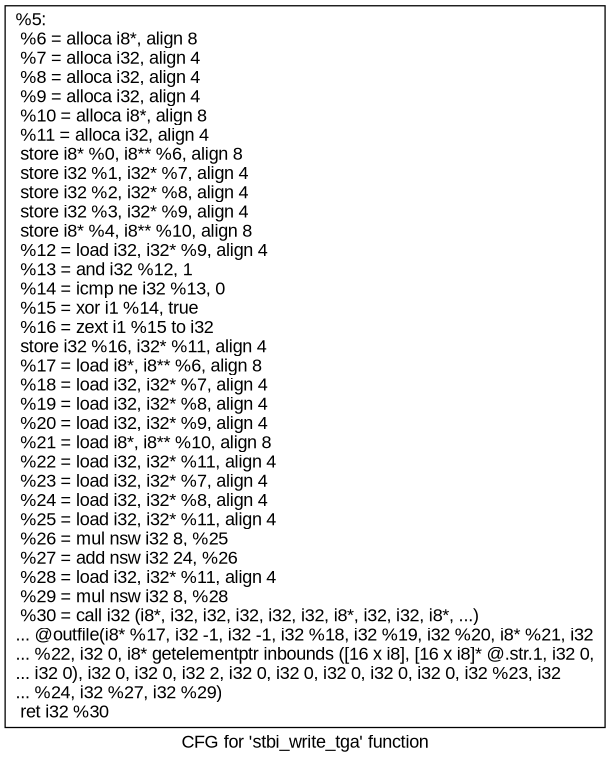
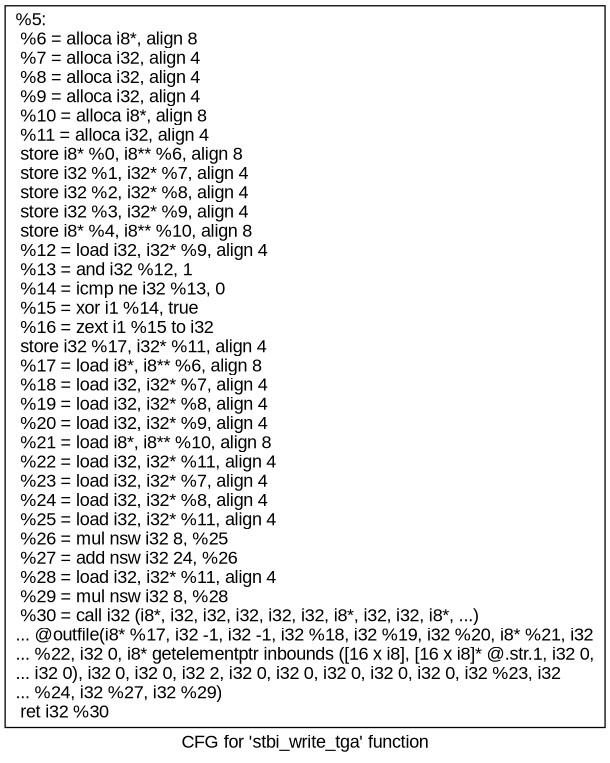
  digraph {
    label="CFG for 'stbi_write_tga' function"
    fontname="Liberation Sans"
-   n1 [label="{%5:\l  %6 = alloca i8*, align 8\l  %7 = alloca i32, align 4\l  %8 = alloca i32, align 4\l  %9 = alloca i32, align 4\l  %10 = alloca i8*, align 8\l  %11 = alloca i32, align 4\l  store i8* %0, i8** %6, align 8\l  store i32 %1, i32* %7, align 4\l  store i32 %2, i32* %8, align 4\l  store i32 %3, i32* %9, align 4\l  store i8* %4, i8** %10, align 8\l  %12 = load i32, i32* %9, align 4\l  %13 = and i32 %12, 1\l  %14 = icmp ne i32 %13, 0\l  %15 = xor i1 %14, true\l  %16 = zext i1 %15 to i32\l  store i32 %16, i32* %11, align 4\l  %17 = load i8*, i8** %6, align 8\l  %18 = load i32, i32* %7, align 4\l  %19 = load i32, i32* %8, align 4\l  %20 = load i32, i32* %9, align 4\l  %21 = load i8*, i8** %10, align 8\l  %22 = load i32, i32* %11, align 4\l  %23 = load i32, i32* %7, align 4\l  %24 = load i32, i32* %8, align 4\l  %25 = load i32, i32* %11, align 4\l  %26 = mul nsw i32 8, %25\l  %27 = add nsw i32 24, %26\l  %28 = load i32, i32* %11, align 4\l  %29 = mul nsw i32 8, %28\l  %30 = call i32 (i8*, i32, i32, i32, i32, i32, i8*, i32, i32, i8*, ...)\l... @outfile(i8* %17, i32 -1, i32 -1, i32 %18, i32 %19, i32 %20, i8* %21, i32\l... %22, i32 0, i8* getelementptr inbounds ([16 x i8], [16 x i8]* @.str.1, i32 0,\l... i32 0), i32 0, i32 0, i32 2, i32 0, i32 0, i32 0, i32 0, i32 0, i32 %23, i32\l... %24, i32 %27, i32 %29)\l  ret i32 %30\l}" shape=record fontname="Liberation Sans"]
+   n1 [label="{%5:\l  %6 = alloca i8*, align 8\l  %7 = alloca i32, align 4\l  %8 = alloca i32, align 4\l  %9 = alloca i32, align 4\l  %10 = alloca i8*, align 8\l  %11 = alloca i32, align 4\l  store i8* %0, i8** %6, align 8\l  store i32 %1, i32* %7, align 4\l  store i32 %2, i32* %8, align 4\l  store i32 %3, i32* %9, align 4\l  store i8* %4, i8** %10, align 8\l  %12 = load i32, i32* %9, align 4\l  %13 = and i32 %12, 1\l  %14 = icmp ne i32 %13, 0\l  %15 = xor i1 %14, true\l  %16 = zext i1 %15 to i32\l  store i32 %17, i32* %11, align 4\l  %17 = load i8*, i8** %6, align 8\l  %18 = load i32, i32* %7, align 4\l  %19 = load i32, i32* %8, align 4\l  %20 = load i32, i32* %9, align 4\l  %21 = load i8*, i8** %10, align 8\l  %22 = load i32, i32* %11, align 4\l  %23 = load i32, i32* %7, align 4\l  %24 = load i32, i32* %8, align 4\l  %25 = load i32, i32* %11, align 4\l  %26 = mul nsw i32 8, %25\l  %27 = add nsw i32 24, %26\l  %28 = load i32, i32* %11, align 4\l  %29 = mul nsw i32 8, %28\l  %30 = call i32 (i8*, i32, i32, i32, i32, i32, i8*, i32, i32, i8*, ...)\l... @outfile(i8* %17, i32 -1, i32 -1, i32 %18, i32 %19, i32 %20, i8* %21, i32\l... %22, i32 0, i8* getelementptr inbounds ([16 x i8], [16 x i8]* @.str.1, i32 0,\l... i32 0), i32 0, i32 0, i32 2, i32 0, i32 0, i32 0, i32 0, i32 0, i32 %23, i32\l... %24, i32 %27, i32 %29)\l  ret i32 %30\l}" shape=record fontname="Liberation Sans"]
  }
